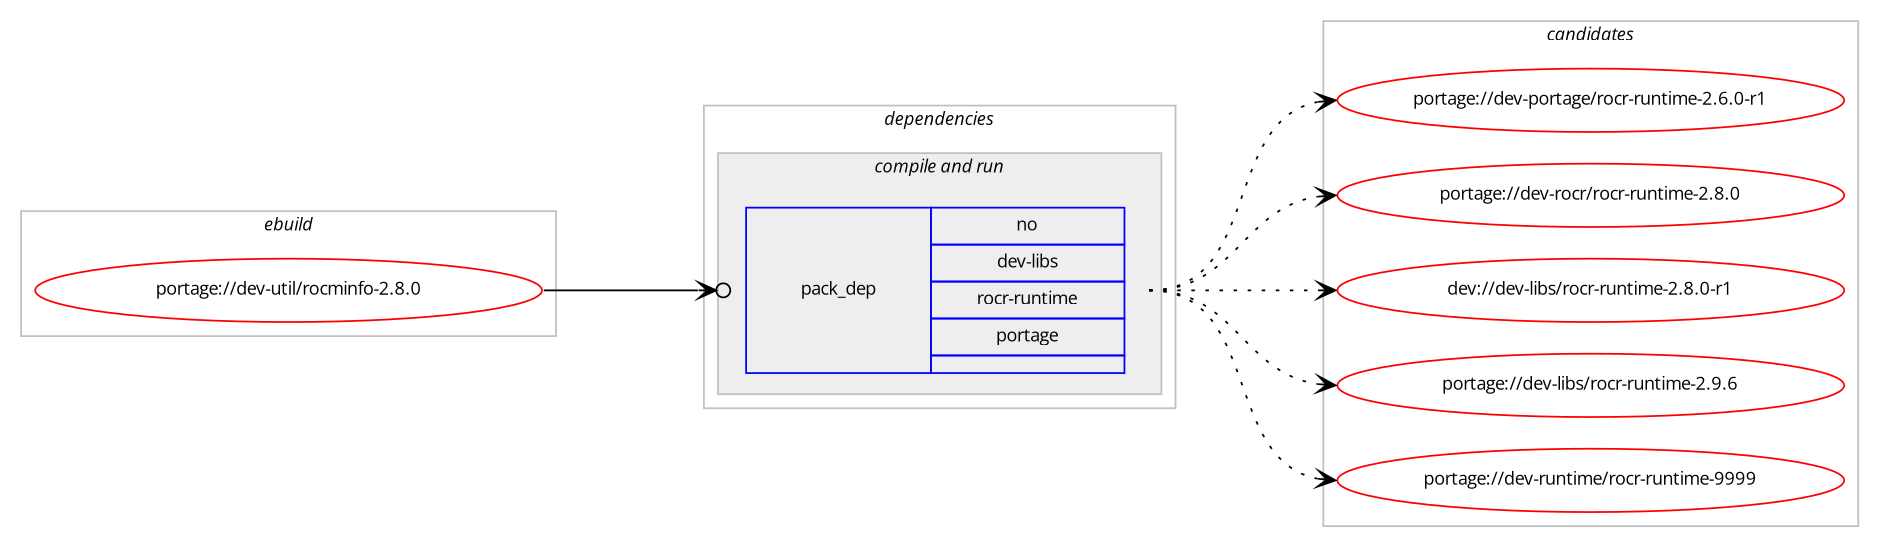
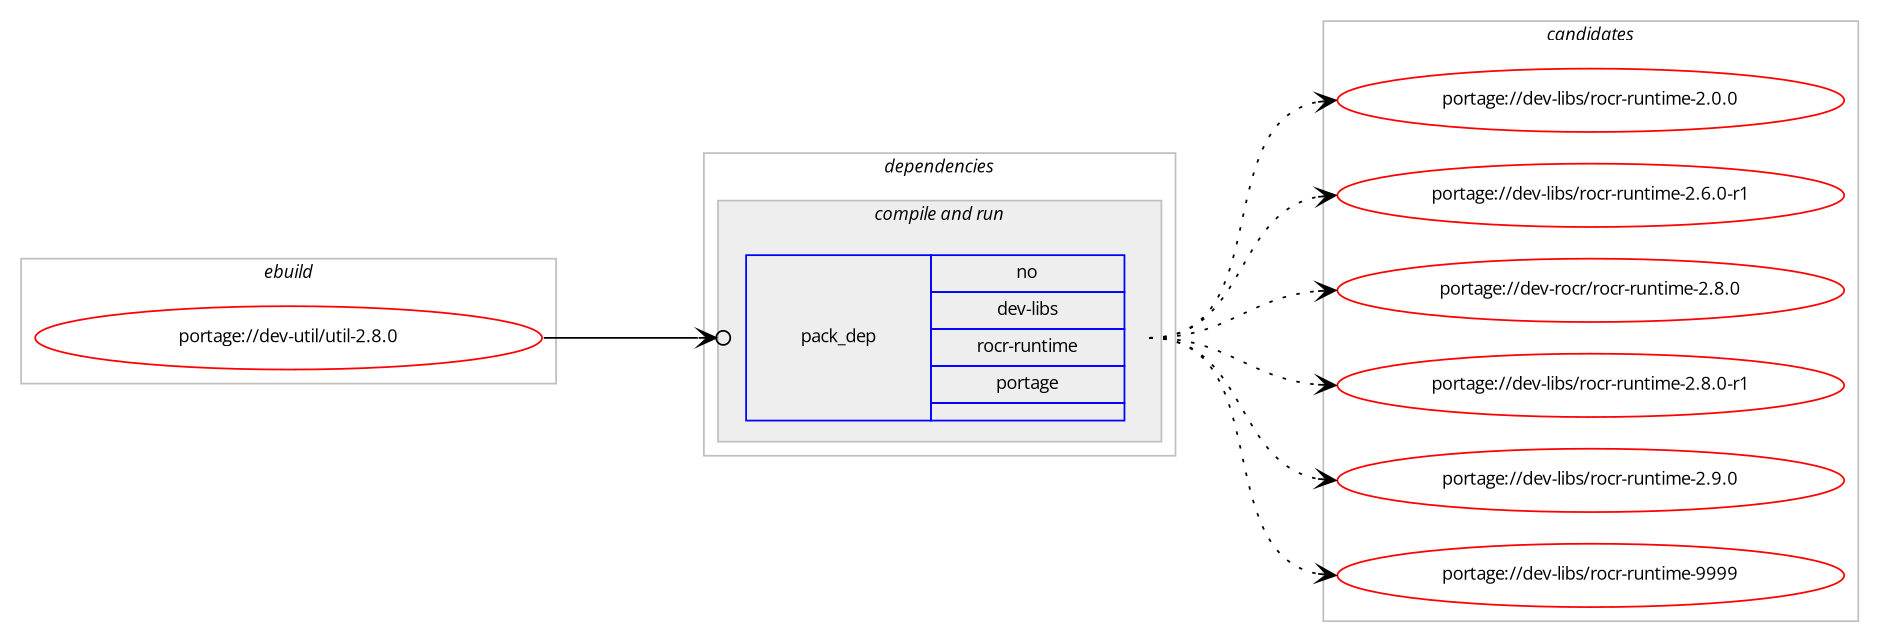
  digraph {
    compound=true
    concentrate=true
    fontname="Open Sans"
    fontsize=10
    newrank=true
    rankdir=LR
    ranksep=1.5
    node [color=red fontname="Open Sans" fontsize=10]
    edge [arrowhead=vee fontname="Open Sans" headport=w style=dotted tailport=e weight=100]
-   n1 [label="portage://dev-util/rocminfo-2.8.0" width=4]
+   n1 [label="portage://dev-util/util-2.8.0" width=4]
    n2 [color=blue label=<<TABLE BORDER="0" CELLBORDER="1" CELLSPACING="0" CELLPADDING="4" WIDTH="220"><TR><TD ROWSPAN="6" CELLPADDING="30">pack_dep</TD></TR><TR><TD WIDTH="110">no</TD></TR><TR><TD>dev-libs</TD></TR><TR><TD>rocr-runtime</TD></TR><TR><TD>portage</TD></TR><TR><TD></TD></TR></TABLE>> shape=none]
-   n4 [label="portage://dev-portage/rocr-runtime-2.6.0-r1" width=4]
+   n3 [label="portage://dev-libs/rocr-runtime-2.0.0" width=4]
+   n4 [label="portage://dev-libs/rocr-runtime-2.6.0-r1" width=4]
    n5 [label="portage://dev-rocr/rocr-runtime-2.8.0" width=4]
-   n6 [label="dev://dev-libs/rocr-runtime-2.8.0-r1" width=4]
-   n7 [label="portage://dev-libs/rocr-runtime-2.9.6" width=4]
-   n8 [label="portage://dev-runtime/rocr-runtime-9999" width=4]
+   n6 [label="portage://dev-libs/rocr-runtime-2.8.0-r1" width=4]
+   n7 [label="portage://dev-libs/rocr-runtime-2.9.0" width=4]
+   n8 [label="portage://dev-libs/rocr-runtime-9999" width=4]
    subgraph cluster_1 {
      color=gray
      label=<<i>ebuild</i>>
      rank=same
      n1
    }
    subgraph cluster_2 {
      color=gray
      label=<<i>dependencies</i>>
      subgraph cluster_3 {
        color=gray
        fillcolor="#eeeeee"
        label=<<i>compile</i>>
        style=filled
      }
      subgraph cluster_4 {
        color=gray
        fillcolor="#eeeeee"
        label=<<i>compile and run</i>>
        style=filled
        subgraph sub_5 {
          color=gray
          fillcolor="#eeeeee"
          label=<<i>compile and run</i>>
          style=filled
          n2
        }
      }
      subgraph cluster_6 {
        color=gray
        fillcolor="#eeeeee"
        label=<<i>run</i>>
        style=filled
      }
    }
    subgraph cluster_7 {
      color=gray
      label=<<i>candidates</i>>
      rank=same
      subgraph sub_8 {
        color=black
        label=<<i>candidates</i>>
        nodesep=1
        rank=same
+       n3
        n4
        n5
        n6
        n7
        n8
      }
    }
    n1 -> n2 [arrowhead=odotvee style=solid weight=20]
+   n2 -> n3
    n2 -> n4
    n2 -> n5
    n2 -> n6
    n2 -> n7
    n2 -> n8
  }
